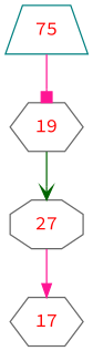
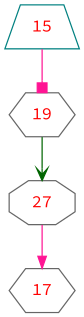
  digraph {
    fontname="Source Code Pro"
    node [color=gray40 fontcolor=red fontname="Source Code Pro" shape=hexagon]
    edge [color=deeppink fontname="Source Code Pro"]
-   15 [color=teal shape=trapezium label=75]
+   15 [color=teal shape=trapezium]
    19
    n3 [label=27 shape=octagon]
    17
    15 -> 19 [arrowhead=box]
    19 -> n3 [arrowhead=vee color=darkgreen]
    n3 -> 17 [arrowhead=normal]
  }
